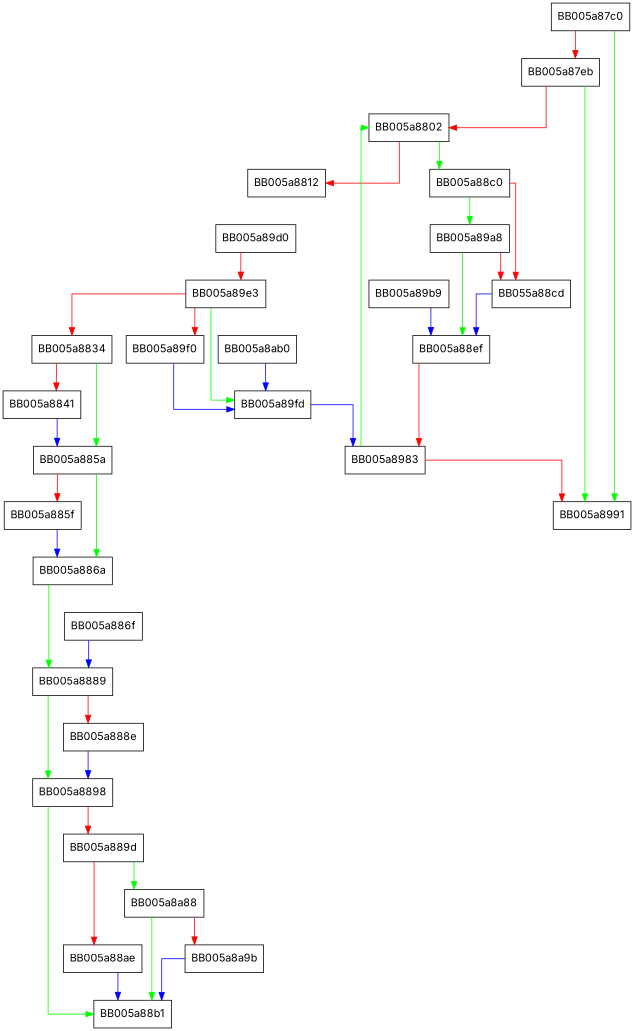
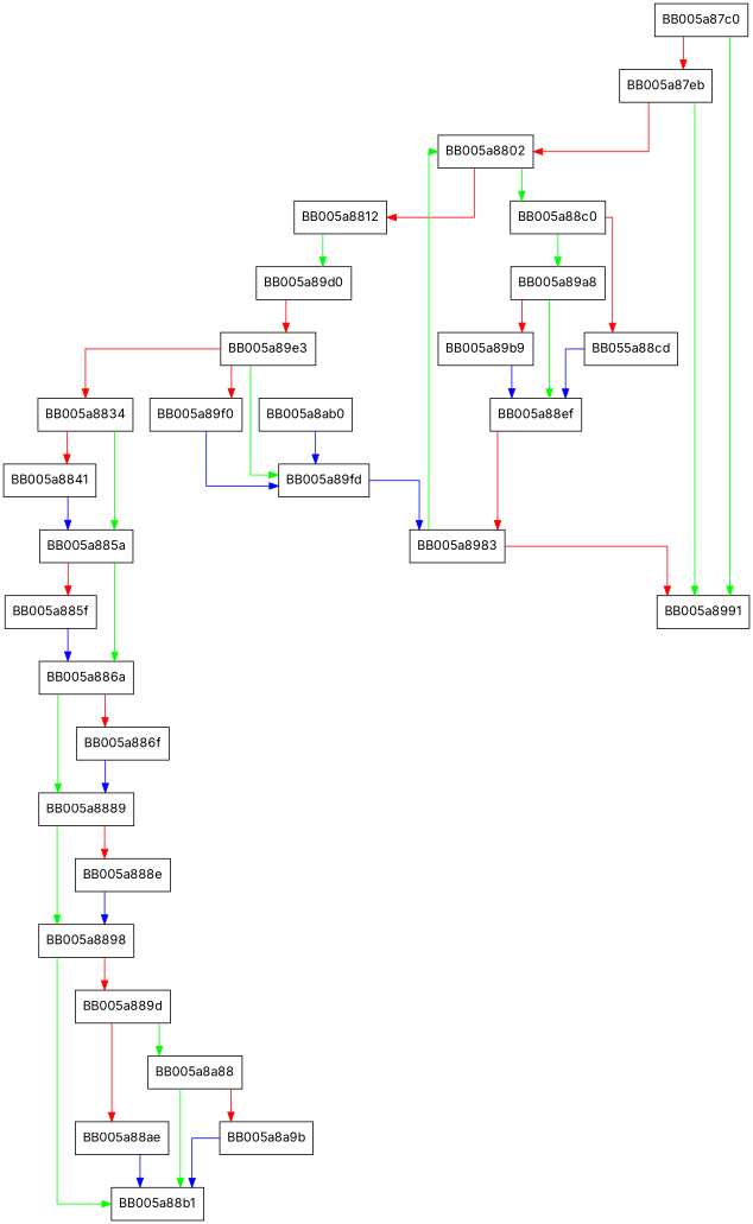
  digraph {
    fontname=Inter
    splines=ortho
    node [fontname=Inter shape=box]
    edge [color=red fontname=Inter]
    BB005a87c0
    BB005a8991
    BB005a87eb
    BB005a8802
    BB005a88c0
    BB005a8812
    BB005a89a8
    n8 [label=BB055a88cd]
    BB005a89d0
    BB005a88ef
    BB005a89b9
    BB005a89e3
    BB005a8834
    BB005a885a
    BB005a8841
    BB005a8ab0
    BB005a89fd
    BB005a89f0
    BB005a886a
    BB005a885f
    BB005a8889
    BB005a886f
    BB005a8898
    BB005a888e
    BB005a88b1
    BB005a889d
    BB005a8a88
    BB005a88ae
    BB005a8a9b
    BB005a8983
    BB005a87c0 -> BB005a8991 [color=green]
    BB005a87c0 -> BB005a87eb
    BB005a87eb -> BB005a8991 [color=green]
    BB005a87eb -> BB005a8802
    BB005a8802 -> BB005a88c0 [color=green]
    BB005a8802 -> BB005a8812
    BB005a88c0 -> BB005a89a8 [color=green]
    BB005a88c0 -> n8
+   BB005a8812 -> BB005a89d0 [color=green]
    BB005a89a8 -> BB005a88ef [color=green]
-   BB005a89a8 -> n8
+   BB005a89a8 -> BB005a89b9
    n8 -> BB005a88ef [color=blue]
    BB005a89d0 -> BB005a89e3
    BB005a88ef -> BB005a8983
    BB005a89b9 -> BB005a88ef [color=blue]
    BB005a89e3 -> BB005a8834
    BB005a89e3 -> BB005a89fd [color=green]
    BB005a89e3 -> BB005a89f0
    BB005a8834 -> BB005a885a [color=green]
    BB005a8834 -> BB005a8841
    BB005a885a -> BB005a886a [color=green]
    BB005a885a -> BB005a885f
    BB005a8841 -> BB005a885a [color=blue]
    BB005a8ab0 -> BB005a89fd [color=blue]
    BB005a89fd -> BB005a8983 [color=blue]
    BB005a89f0 -> BB005a89fd [color=blue]
    BB005a886a -> BB005a8889 [color=green]
+   BB005a886a -> BB005a886f
    BB005a885f -> BB005a886a [color=blue]
    BB005a8889 -> BB005a8898 [color=green]
    BB005a8889 -> BB005a888e
    BB005a886f -> BB005a8889 [color=blue]
    BB005a8898 -> BB005a88b1 [color=green]
    BB005a8898 -> BB005a889d
    BB005a888e -> BB005a8898 [color=blue]
    BB005a889d -> BB005a8a88 [color=green]
    BB005a889d -> BB005a88ae
    BB005a8a88 -> BB005a88b1 [color=green]
    BB005a8a88 -> BB005a8a9b
    BB005a88ae -> BB005a88b1 [color=blue]
    BB005a8a9b -> BB005a88b1 [color=blue]
    BB005a8983 -> BB005a8991
    BB005a8983 -> BB005a8802 [color=green]
  }
